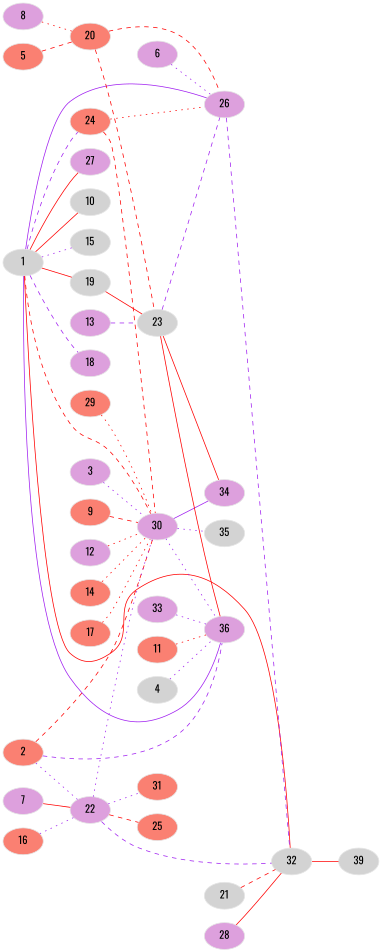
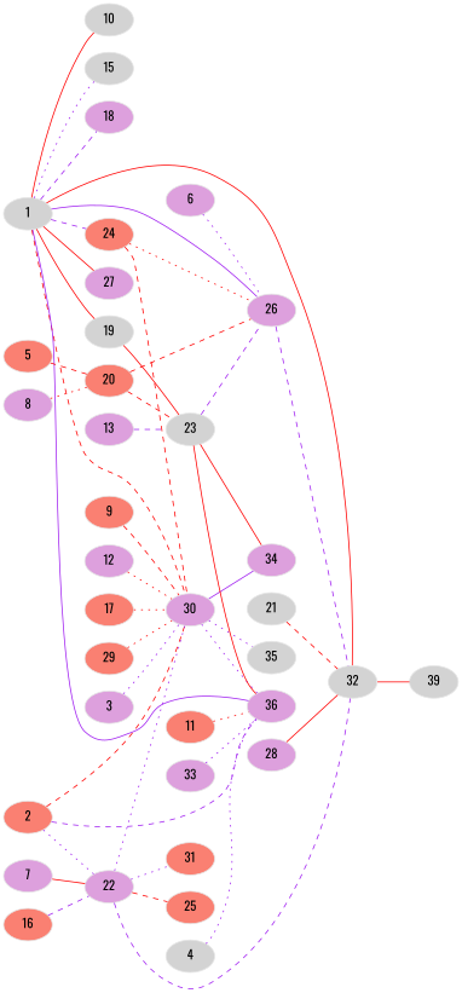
  graph {
    fontname=Oswald
    rankdir=LR
    node [color=gray90 fillcolor=plum fontname=Oswald style=filled]
    edge [color=red fontname=Oswald style=dotted weight=1.0]
    1 [fillcolor=lightgrey]
    10 [fillcolor=lightgrey]
    15 [fillcolor=lightgrey]
    18
    19 [fillcolor=lightgrey]
    24 [fillcolor=salmon]
    26
    27
    30
    32 [fillcolor=lightgrey]
    36
    23 [fillcolor=lightgrey]
    34
    35 [fillcolor=lightgrey]
    n15 [fillcolor=lightgrey label=39]
    2 [fillcolor=salmon]
    22
    25 [fillcolor=salmon]
    31 [fillcolor=salmon]
    3
    4 [fillcolor=lightgrey]
    5 [fillcolor=salmon]
    20 [fillcolor=salmon]
    6
    7
    8
    9 [fillcolor=salmon]
    11 [fillcolor=salmon]
    12
    13
-   14 [fillcolor=salmon]
    16 [fillcolor=salmon]
    17 [fillcolor=salmon]
    21 [fillcolor=lightgrey]
    28
    29 [fillcolor=salmon]
    33
    1 -- 10 [style=solid]
    1 -- 15 [color=purple]
    1 -- 18 [color=purple style=dashed]
    1 -- 19 [style=solid]
    1 -- 24 [color=purple style=dashed]
    1 -- 26 [color=purple style=solid]
    1 -- 27 [style=solid]
    1 -- 30 [style=dashed]
    1 -- 32 [style=solid]
    1 -- 36 [color=purple style=solid]
    19 -- 23 [style=solid]
    24 -- 26
    24 -- 30 [style=dashed]
    26 -- 32 [color=purple style=dashed]
    30 -- 36 [color=purple]
    30 -- 34 [color=purple style=solid weight=2.0]
    30 -- 35 [color=purple]
    32 -- n15 [style=solid]
    23 -- 26 [color=purple style=dashed]
    23 -- 36 [style=solid weight=2.0]
    23 -- 34 [style=solid]
    2 -- 30 [style=dashed]
    2 -- 36 [color=purple style=dashed]
    2 -- 22 [color=purple]
    22 -- 30 [color=purple]
    22 -- 32 [color=purple style=dashed weight=2.0]
    22 -- 25 [style=dashed]
    22 -- 31 [color=purple]
    3 -- 30 [color=purple]
    4 -- 36 [color=purple]
    5 -- 20 [style=dashed]
    20 -- 26 [style=dashed]
    20 -- 23 [style=dashed]
    6 -- 26 [color=purple]
    7 -- 22 [style=solid]
    8 -- 20
    9 -- 30 [style=dashed]
    11 -- 36
    12 -- 30
    13 -- 23 [color=purple style=dashed]
-   14 -- 30
-   16 -- 22 [color=purple]
+   16 -- 22 [color=purple style=dashed]
    17 -- 30
    21 -- 32 [style=dashed]
    28 -- 32 [style=solid]
    29 -- 30
    33 -- 36 [color=purple]
  }
